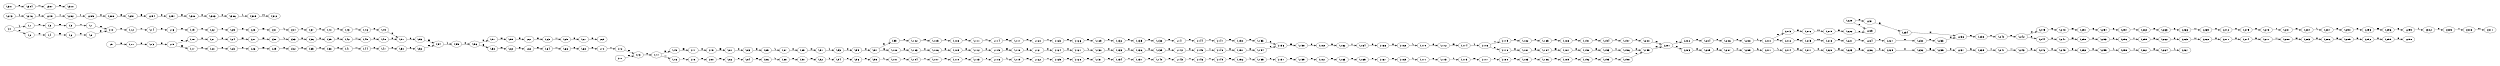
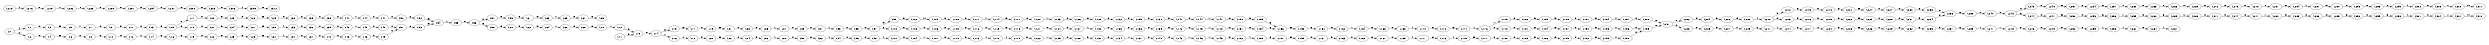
  strict digraph {
    fontname="DejaVu Serif"
    rankdir=LR
    node [fontname="DejaVu Serif"]
    edge [fontname="DejaVu Serif"]
    S0
    S1
    S2
    S3
    S4
    S5
    S6
    S7
    S8
    S9
    S10
    S11
    S12
    S13
    S14
    S15
    S16
    S17
    S18
    S19
    S20
    S21
    S22
    S23
    S24
    S25
    S26
    S27
    S28
    S29
    S30
    S31
    S32
    S33
    S34
    S35
    S36
    S37
    S38
    S39
    S40
    S41
    S42
    S43
    S44
    S45
    S46
    S47
    S48
    S49
    S50
    S51
    S52
    S53
    S54
    S55
    S56
    S57
    S58
    S59
    S60
    S61
    S62
    S63
    S64
    S65
    S66
    S67
    S68
    S69
    S70
    S72
    S71
    S73
    S74
    S75
    S76
    S77
    S78
    S79
    S80
    S81
    S82
    S83
    S84
    S85
    S86
    S87
    S88
    S89
    S90
    S91
    S92
    S93
    S94
    S95
    S96
    S97
    S98
    S99
    S100
    S101
    S102
    S103
    S104
    S105
    S106
    S107
    S108
    S109
    S110
    S111
    S112
    S113
    S114
    S115
    S116
    S117
    S118
    S119
    S120
    S121
    S122
    S123
    S124
    S125
    S126
    S127
    S128
    S129
    S130
    S131
    S132
    S133
    S134
    S135
    S136
    S137
    S138
    S139
    S140
    S141
    S142
    S143
    S144
    S145
    S146
    S147
    S148
    S149
    S150
    S151
    S152
    S153
    S154
    S155
    S156
    S157
    S158
    S159
    S160
    S161
    S162
    S163
    S164
    S165
    S166
    S167
    S168
    S169
    S170
    S171
    S172
    S173
    S174
    S175
    S176
    S177
    S178
    S179
    S180
    S181
    S182
    S183
    S184
    S185
    S186
    S187
    S188
    S189
    S190
    S191
    S192
    S193
    S194
    S195
    S196
    S197
    S198
    S199
    S200
    S201
    S202
    S203
    S204
    S205
    S206
    S207
    S208
    S209
    S210
    S211
    S212
    S213
    S214
    S215
    S216
    S217
    S218
    S219
    S220
    S221
    S222
    S223
    S224
    S225
    S226
    S227
    S228
    S229
    S230
    S231
    S232
    S233
    S234
    S235
    S236
    S237
    S238
    S239
    S240
    S241
    S242
    S243
    S244
    S245
    S246
    S247
    S248
    S249
    S250
    S251
    S252
    S253
    S254
    S255
    S256
    S257
    S258
    S259
    S260
    S261
    S262
    S263
    S264
    S265
    S266
    S267
    S268
    S269
    S271
    S272
    S274
    S275
    S273
    S276
    S277
    S278
    S279
    S280
    S281
    S282
    S283
    S284
    S285
    S286
    S287
    S288
    S289
    S290
    S291
    S292
    S293
    S294
    S295
    S296
    S297
    S298
    S299
    S300
    S301
    S302
    S303
    S304
    S305
    S306
    S307
    S308
    S309
    S310
    S311
    S312
    S0 -> S1 [label=S]
    S0 -> S2 [label=A]
    S1 -> S3 [label=A]
    S2 -> S4 [label=A]
    S3 -> S5 [label=H]
    S4 -> S6 [label=H]
    S5 -> S7 [label=V]
    S6 -> S8 [label=A]
-   S7 -> S10 [label=A]
+   S7 -> S9 [label=A]
    S8 -> S10 [label=D]
    S9 -> S11 [label=P]
    S10 -> S12 [label=A]
    S11 -> S13 [label=T]
    S12 -> S14 [label=Y]
    S13 -> S15 [label=F]
    S14 -> S16 [label=F]
    S15 -> S17 [label=E]
    S15 -> S18 [label=D]
    S16 -> S19 [label=D]
    S17 -> S20 [label=A]
    S18 -> S21 [label=A]
    S19 -> S22 [label=A]
    S20 -> S23 [label=P]
    S21 -> S24 [label=P]
    S22 -> S25 [label=P]
    S23 -> S26 [label=L]
    S24 -> S27 [label=H]
    S25 -> S28 [label=F]
    S26 -> S29 [label=H]
    S27 -> S30 [label=H]
    S28 -> S31 [label=H]
    S29 -> S32 [label=A]
    S30 -> S33 [label=S]
    S31 -> S34 [label=S]
    S32 -> S35 [label=A]
    S33 -> S36 [label=A]
    S34 -> S37 [label=A]
    S35 -> S38 [label=L]
    S36 -> S39 [label=L]
    S37 -> S40 [label=L]
    S38 -> S41 [label=T]
    S39 -> S42 [label=T]
    S40 -> S43 [label=T]
    S41 -> S44 [label=V]
    S42 -> S45 [label=V]
    S43 -> S46 [label=V]
    S44 -> S47 [label=L]
    S45 -> S48 [label=L]
    S46 -> S49 [label=L]
    S47 -> S50 [label=L]
    S48 -> S51 [label=L]
    S49 -> S51 [label=L]
    S50 -> S52 [label=C]
    S51 -> S53 [label=C]
    S52 -> S54 [label=H]
    S53 -> S54 [label=H]
    S54 -> S55 [label=S]
    S55 -> S56 [label=L]
    S56 -> S57 [label=L]
    S56 -> S58 [label=F]
    S57 -> S59 [label=K]
    S58 -> S60 [label=K]
    S59 -> S61 [label=F]
    S60 -> S62 [label=F]
    S61 -> S63 [label=N]
    S62 -> S64 [label=N]
    S63 -> S65 [label=V]
    S64 -> S66 [label=V]
    S65 -> S67 [label=P]
    S66 -> S68 [label=P]
    S67 -> S69 [label=D]
    S68 -> S70 [label=D]
    S70 -> S72 [label=V]
    S72 -> S73 [label=R]
    S71 -> S73 [label=R]
    S73 -> S74 [label=L]
    S74 -> S75 [label=K]
    S74 -> S76 [label=V]
    S75 -> S77 [label=H]
    S76 -> S78 [label=Y]
    S77 -> S79 [label=A]
    S78 -> S80 [label=A]
    S79 -> S81 [label=H]
    S80 -> S82 [label=H]
    S81 -> S83 [label=L]
    S82 -> S84 [label=L]
    S83 -> S85 [label=D]
    S84 -> S86 [label=E]
    S85 -> S87 [label=S]
    S86 -> S88 [label=S]
    S87 -> S89 [label=L]
    S88 -> S90 [label=L]
    S89 -> S91 [label=A]
    S90 -> S92 [label=K]
    S91 -> S93 [label=S]
    S92 -> S94 [label=S]
    S93 -> S95 [label=L]
    S94 -> S96 [label=L]
    S95 -> S97 [label=A]
    S96 -> S98 [label=A]
    S97 -> S99 [label=N]
    S97 -> S100 [label=G]
    S98 -> S101 [label=S]
    S99 -> S102 [label=P]
    S100 -> S103 [label=P]
    S101 -> S104 [label=T]
    S102 -> S105 [label=M]
    S103 -> S106 [label=L]
    S104 -> S107 [label=V]
    S105 -> S108 [label=D]
    S106 -> S109 [label=D]
    S107 -> S110 [label=N]
    S108 -> S111 [label=D]
    S109 -> S112 [label=D]
    S110 -> S113 [label=D]
    S111 -> S114 [label=V]
    S112 -> S115 [label=L]
    S113 -> S116 [label=I]
    S114 -> S117 [label=H]
    S115 -> S118 [label=H]
    S116 -> S119 [label=S]
    S117 -> S120 [label=A]
    S118 -> S121 [label=G]
    S119 -> S122 [label=K]
    S120 -> S123 [label=V]
    S121 -> S124 [label=A]
    S122 -> S125 [label=V]
    S123 -> S126 [label=A]
    S124 -> S127 [label=A]
    S125 -> S128 [label=A]
    S126 -> S129 [label=N]
    S127 -> S130 [label=S]
    S128 -> S131 [label=D]
    S129 -> S132 [label=T]
    S130 -> S133 [label=A]
    S131 -> S134 [label=G]
    S132 -> S135 [label=L]
    S133 -> S136 [label=L]
    S134 -> S137 [label=V]
    S135 -> S138 [label=A]
    S136 -> S139 [label=A]
    S137 -> S140 [label=A]
    S138 -> S141 [label=D]
    S139 -> S142 [label=D]
    S140 -> S143 [label=A]
    S141 -> S144 [label=A]
    S142 -> S145 [label=A]
    S143 -> S146 [label=V]
    S144 -> S147 [label=V]
    S145 -> S148 [label=V]
    S146 -> S149 [label=V]
    S147 -> S150 [label=K]
    S148 -> S151 [label=K]
    S149 -> S152 [label=K]
    S150 -> S153 [label=K]
    S151 -> S154 [label=K]
    S152 -> S155 [label=S]
    S153 -> S156 [label=G]
    S154 -> S156 [label=G]
    S155 -> S157 [label=G]
    S156 -> S158 [label=H]
    S157 -> S159 [label=H]
    S158 -> S160 [label=G]
    S159 -> S161 [label=A]
    S160 -> S162 [label=K]
    S161 -> S163 [label=R]
    S162 -> S164 [label=V]
    S163 -> S165 [label=L]
    S164 -> S166 [label=Q]
    S165 -> S167 [label=Q]
    S166 -> S168 [label=A]
    S167 -> S169 [label=A]
    S168 -> S170 [label=S]
    S169 -> S171 [label=S]
    S170 -> S172 [label=G]
    S171 -> S173 [label=G]
    S172 -> S174 [label=H]
    S173 -> S175 [label=S]
    S174 -> S176 [label=S]
    S175 -> S177 [label=H]
    S176 -> S178 [label=L]
    S176 -> S179 [label=V]
    S177 -> S180 [label=L]
    S178 -> S181 [label=D]
    S179 -> S182 [label=D]
    S180 -> S183 [label=D]
    S181 -> S184 [label=F]
    S182 -> S185 [label=F]
    S183 -> S186 [label=F]
    S184 -> S187 [label=H]
    S185 -> S188 [label=H]
    S186 -> S189 [label=H]
    S187 -> S190 [label=P]
    S188 -> S191 [label=P]
    S189 -> S192 [label=P]
    S190 -> S193 [label=F]
    S191 -> S194 [label=F]
    S192 -> S195 [label=F]
    S193 -> S196 [label=Y]
    S194 -> S197 [label=Y]
    S195 -> S198 [label=Y]
    S196 -> S199 [label=T]
    S197 -> S200 [label=T]
    S198 -> S199 [label=T]
    S199 -> S201 [label=K]
    S200 -> S201 [label=K]
    S201 -> S202 [label=T]
    S201 -> S203 [label=A]
    S202 -> S204 [label=T]
    S203 -> S205 [label=Q]
    S204 -> S206 [label=P]
    S205 -> S207 [label=P]
    S206 -> S208 [label=F]
    S207 -> S209 [label=Y]
    S208 -> S210 [label=S]
    S209 -> S211 [label=C]
    S210 -> S212 [label=L]
    S210 -> S213 [label=A]
    S211 -> S214 [label=S]
    S212 -> S215 [label=F]
    S213 -> S216 [label=F]
    S214 -> S217 [label=F]
    S215 -> S218 [label=M]
    S216 -> S219 [label=M]
    S217 -> S220 [label=L]
    S218 -> S221 [label=R]
    S219 -> S222 [label=R]
    S220 -> S223 [label=R]
    S221 -> S224 [label=E]
    S222 -> S225 [label=E]
    S223 -> S226 [label=E]
    S224 -> S227 [label=L]
-   S228 -> S225 [label=L]
+   S225 -> S228 [label=L]
    S226 -> S229 [label=L]
    S227 -> S230 [label=A]
    S228 -> S231 [label=A]
    S229 -> S232 [label=T]
    S230 -> S233 [label=E]
    S231 -> S234 [label=E]
    S232 -> S235 [label=E]
    S233 -> S236 [label=A]
    S234 -> S236 [label=A]
    S235 -> S237 [label=T]
    S236 -> S238 [label=G]
    S237 -> S239 [label=G]
    S238 -> S240 [label=Y]
    S239 -> S241 [label=I]
    S240 -> S242 [label=E]
    S241 -> S243 [label=V]
    S242 -> S244 [label=G]
    S242 -> S245 [label=A]
    S243 -> S246 [label=D]
    S244 -> S247 [label=A]
    S245 -> S248 [label=G]
    S246 -> S249 [label=A]
    S247 -> S250 [label=H]
    S248 -> S251 [label=H]
    S249 -> S252 [label=Q]
    S250 -> S253 [label=A]
    S251 -> S254 [label=G]
    S252 -> S255 [label=T]
    S253 -> S256 [label=G]
    S254 -> S257 [label=G]
    S255 -> S258 [label=S]
    S256 -> S259 [label=V]
    S257 -> S260 [label=I]
    S258 -> S261 [label=I]
    S259 -> S262 [label=K]
    S260 -> S263 [label=K]
    S261 -> S264 [label=K]
    S262 -> S265 [label=G]
    S263 -> S266 [label=G]
    S264 -> S267 [label=S]
    S265 -> S268 [label=W]
    S266 -> S269 [label=W]
    S268 -> S271 [label=A]
    S269 -> S272 [label=A]
    S271 -> S274 [label=A]
    S272 -> S275 [label=A]
    S274 -> S277 [label=K]
    S275 -> S278 [label=K]
    S273 -> S276 [label=S]
    S276 -> S279 [label=L]
    S277 -> S280 [label=V]
    S278 -> S281 [label=I]
    S279 -> S282 [label=I]
    S280 -> S283 [label=N]
    S281 -> S284 [label=N]
    S282 -> S285 [label=I]
    S283 -> S286 [label=T]
    S284 -> S287 [label=S]
    S285 -> S288 [label=T]
    S286 -> S289 [label=K]
    S287 -> S290 [label=K]
    S288 -> S291 [label=R]
    S289 -> S292 [label=D]
    S290 -> S293 [label=D]
    S291 -> S294 [label=E]
    S292 -> S295 [label=A]
    S293 -> S296 [label=E]
    S294 -> S297 [label=T]
    S295 -> S298 [label=P]
    S296 -> S299 [label=G]
    S297 -> S300 [label=R]
+   S298 -> S301 [label=S]
    S299 -> S302 [label=S]
    S300 -> S303 [label=T]
    S301 -> S304 [label=L]
    S302 -> S305 [label=L]
    S303 -> S306 [label=L]
    S304 -> S307 [label=V]
    S305 -> S308 [label=V]
    S306 -> S309 [label=S]
    S307 -> S310 [label=M]
    S308 -> S311 [label=M]
    S309 -> S312 [label=M]
  }
